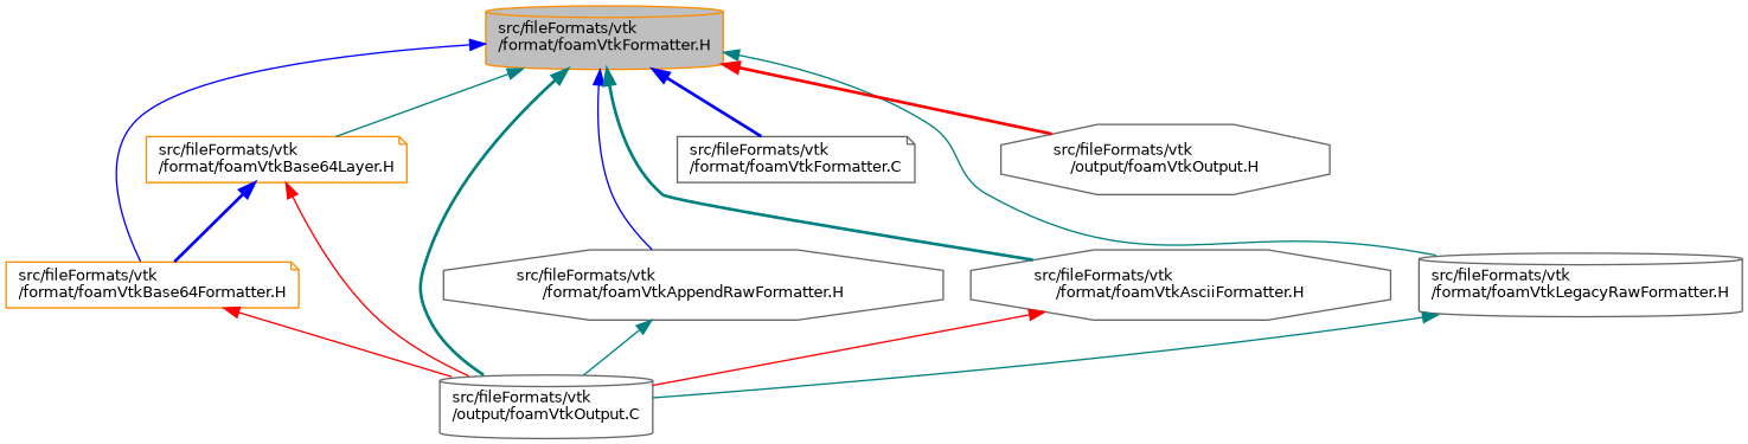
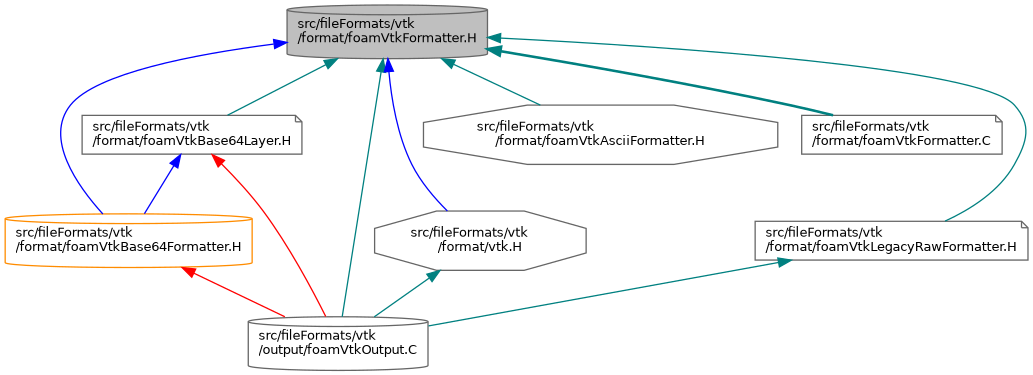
  digraph {
    node [color=gray40 fontname=Helvetica fontsize=10 shape=cylinder]
    edge [color=teal dir=back fontname=Helvetica fontsize=10 labelfontname=Helvetica labelfontsize=10 style=solid]
-   n1 [color=darkorange fillcolor=grey75 fontcolor=black height=0.2 label="src/fileFormats/vtk\l/format/foamVtkFormatter.H" style=filled width=0.4]
-   n2 [color=darkorange height=0.2 label="src/fileFormats/vtk\l/format/foamVtkBase64Layer.H" shape=note width=0.4]
-   n3 [color=darkorange height=0.2 label="src/fileFormats/vtk\l/format/foamVtkBase64Formatter.H" shape=note width=0.4]
+   n1 [fillcolor=grey75 fontcolor=black height=0.2 label="src/fileFormats/vtk\l/format/foamVtkFormatter.H" style=filled width=0.4]
+   n2 [height=0.2 label="src/fileFormats/vtk\l/format/foamVtkBase64Layer.H" shape=note width=0.4]
+   n3 [color=darkorange height=0.2 label="src/fileFormats/vtk\l/format/foamVtkBase64Formatter.H" width=0.4]
    n4 [height=0.2 label="src/fileFormats/vtk\l/output/foamVtkOutput.C" width=0.4]
-   n5 [height=0.2 label="src/fileFormats/vtk\l/format/foamVtkAppendRawFormatter.H" shape=octagon width=0.4]
+   n5 [height=0.2 label="src/fileFormats/vtk\l/format/vtk.H" shape=octagon width=0.4]
    n6 [height=0.2 label="src/fileFormats/vtk\l/format/foamVtkAsciiFormatter.H" shape=octagon width=0.4]
    n7 [height=0.2 label="src/fileFormats/vtk\l/format/foamVtkFormatter.C" shape=note width=0.4]
-   n8 [height=0.2 label="src/fileFormats/vtk\l/format/foamVtkLegacyRawFormatter.H" width=0.4]
-   n9 [height=0.2 label="src/fileFormats/vtk\l/output/foamVtkOutput.H" shape=octagon width=0.4]
+   n8 [height=0.2 label="src/fileFormats/vtk\l/format/foamVtkLegacyRawFormatter.H" shape=note width=0.4]
    n1 -> n2
    n1 -> n3 [color=blue]
-   n1 -> n4 [style=bold]
+   n1 -> n4
    n1 -> n5 [color=blue]
-   n1 -> n6 [style=bold]
-   n1 -> n7 [color=blue style=bold]
+   n1 -> n6
+   n1 -> n7 [style=bold]
    n1 -> n8
-   n1 -> n9 [color=red style=bold]
-   n2 -> n3 [color=blue style=bold]
+   n2 -> n3 [color=blue]
    n2 -> n4 [color=red]
    n3 -> n4 [color=red]
    n5 -> n4
-   n6 -> n4 [color=red]
    n8 -> n4
  }
